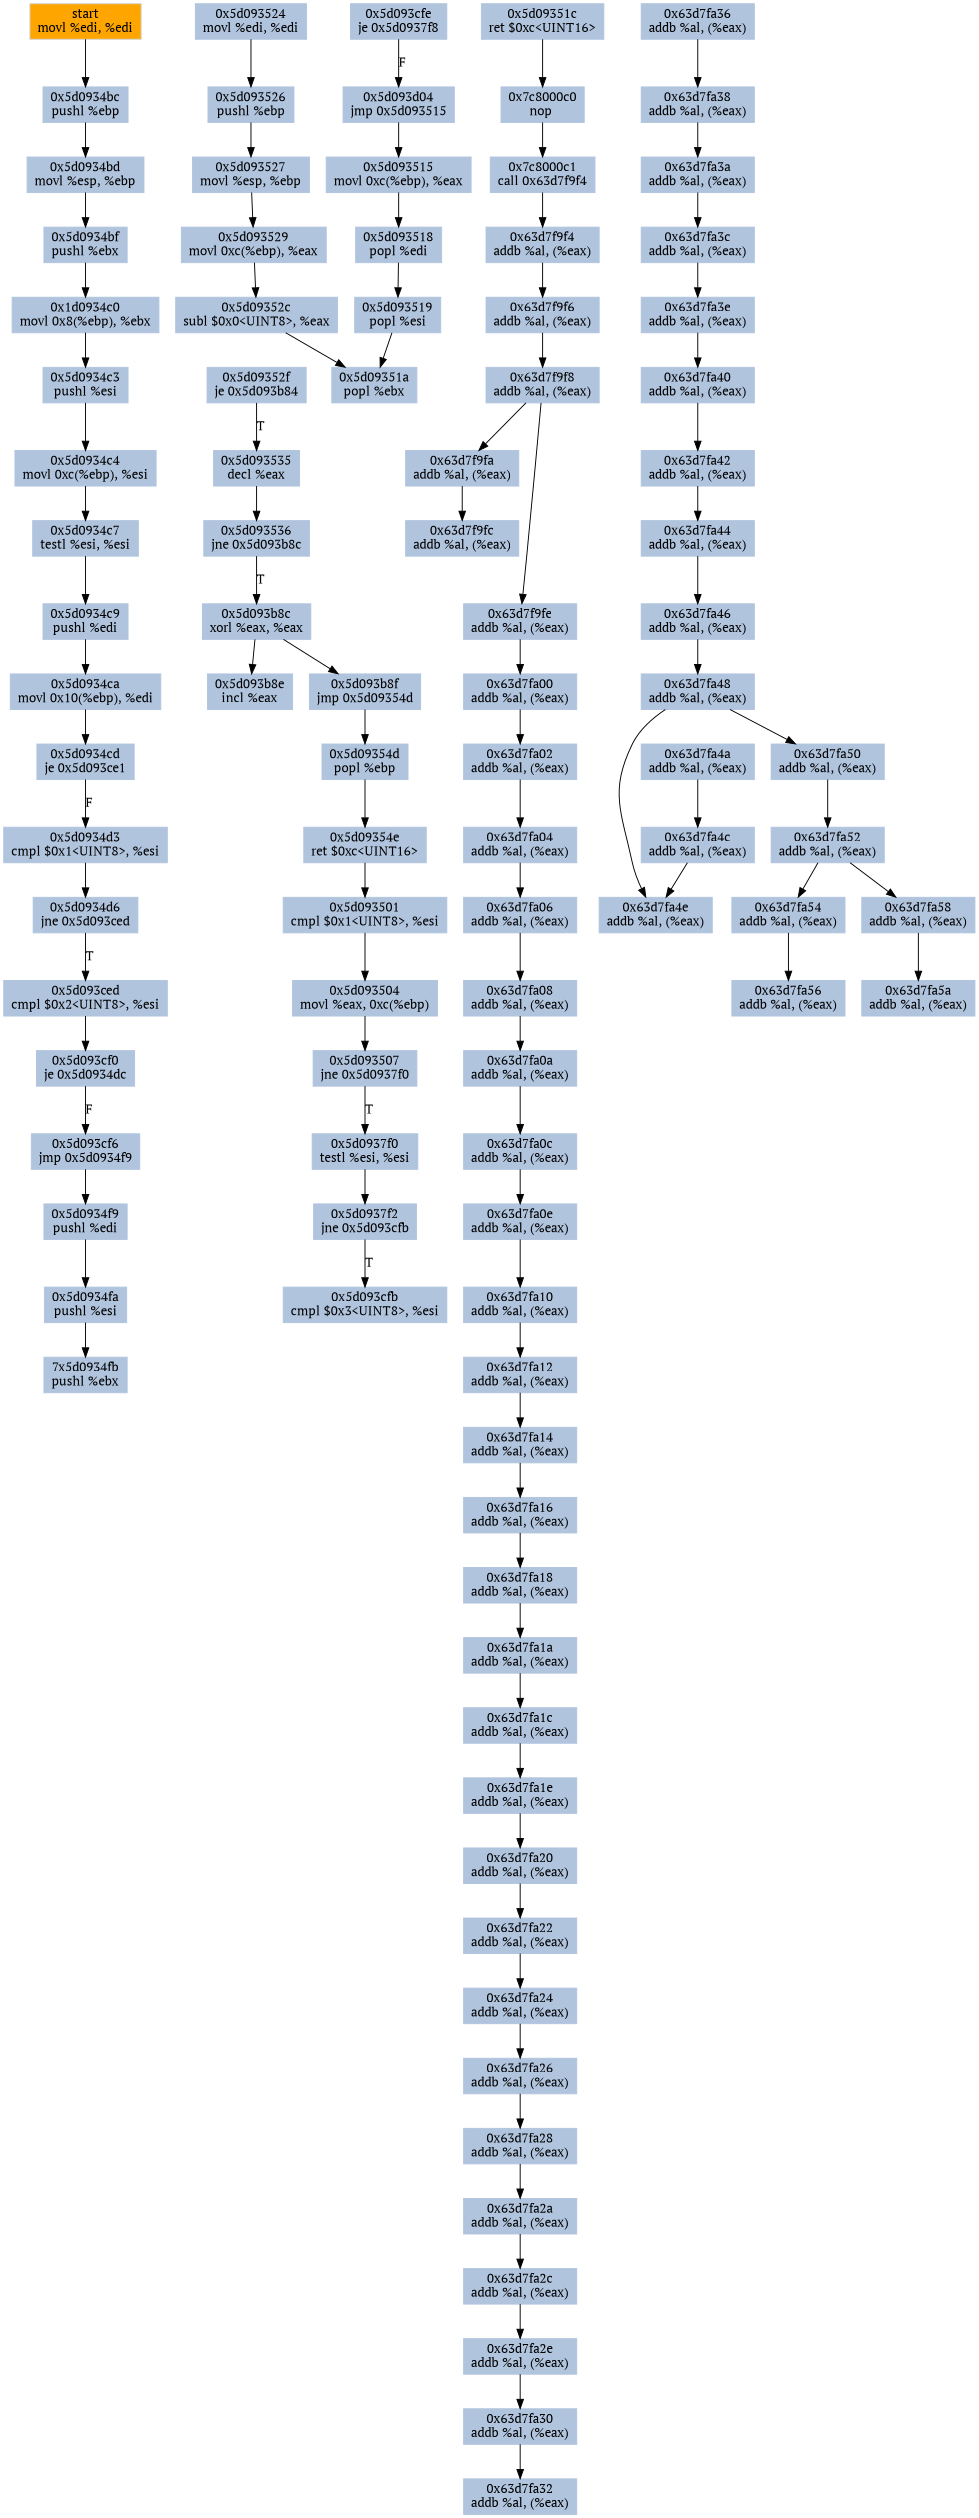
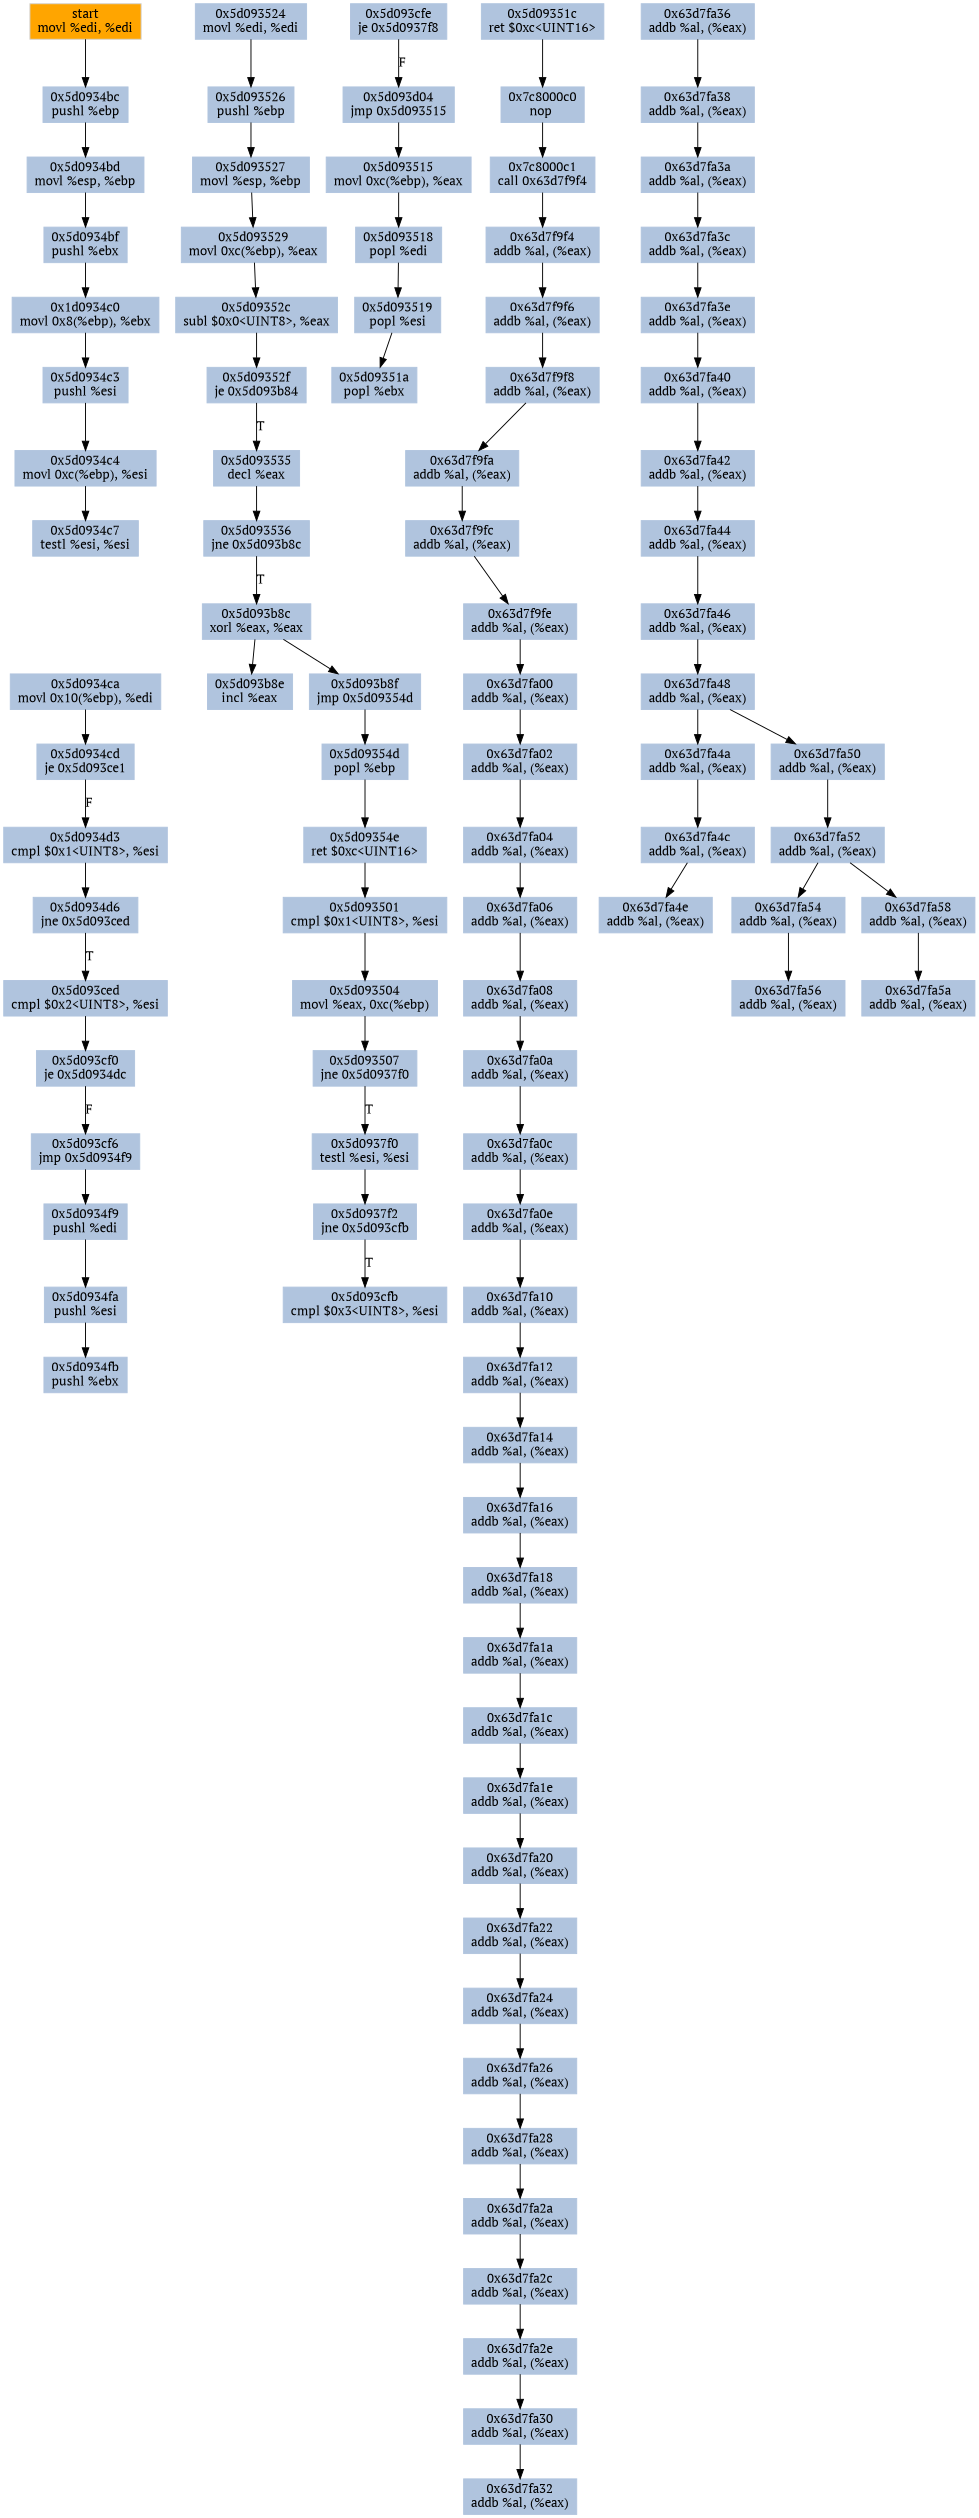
  digraph {
    fontname="PT Serif"
    node [color=lightsteelblue fillcolor=lightsteelblue fontname="PT Serif" shape=rectangle style=filled]
    edge [color="#000000" fontname="PT Serif"]
    n1 [color=lightgrey fillcolor=orange label="start\nmovl %edi, %edi"]
    n2 [label="0x5d0934bc\npushl %ebp"]
    n3 [label="0x5d0934bd\nmovl %esp, %ebp"]
    n4 [label="0x5d0934bf\npushl %ebx"]
    n5 [label="0x1d0934c0\nmovl 0x8(%ebp), %ebx"]
    n6 [label="0x5d0934c3\npushl %esi"]
    n7 [label="0x5d0934c4\nmovl 0xc(%ebp), %esi"]
    n8 [label="0x5d0934c7\ntestl %esi, %esi"]
-   n9 [label="0x5d0934c9\npushl %edi"]
    n10 [label="0x5d0934ca\nmovl 0x10(%ebp), %edi"]
    n11 [label="0x5d0934cd\nje 0x5d093ce1"]
    n12 [label="0x5d0934d3\ncmpl $0x1<UINT8>, %esi"]
    n13 [label="0x5d0934d6\njne 0x5d093ced"]
    n14 [label="0x5d093ced\ncmpl $0x2<UINT8>, %esi"]
    n15 [label="0x5d093cf0\nje 0x5d0934dc"]
    n16 [label="0x5d093cf6\njmp 0x5d0934f9"]
    n17 [label="0x5d0934f9\npushl %edi"]
    n18 [label="0x5d0934fa\npushl %esi"]
-   n19 [label="7x5d0934fb\npushl %ebx"]
+   n19 [label="0x5d0934fb\npushl %ebx"]
    n20 [label="0x5d093524\nmovl %edi, %edi"]
    n21 [label="0x5d093526\npushl %ebp"]
    n22 [label="0x5d093527\nmovl %esp, %ebp"]
    n23 [label="0x5d093529\nmovl 0xc(%ebp), %eax"]
    n24 [label="0x5d09352c\nsubl $0x0<UINT8>, %eax"]
    n25 [label="0x5d09352f\nje 0x5d093b84"]
    n26 [label="0x5d093535\ndecl %eax"]
    n27 [label="0x5d093536\njne 0x5d093b8c"]
    n28 [label="0x5d093b8c\nxorl %eax, %eax"]
    n29 [label="0x5d093b8e\nincl %eax"]
    n30 [label="0x5d093b8f\njmp 0x5d09354d"]
    n31 [label="0x5d09354d\npopl %ebp"]
    n32 [label="0x5d09354e\nret $0xc<UINT16>"]
    n33 [label="0x5d093501\ncmpl $0x1<UINT8>, %esi"]
    n34 [label="0x5d093504\nmovl %eax, 0xc(%ebp)"]
    n35 [label="0x5d093507\njne 0x5d0937f0"]
    n36 [label="0x5d0937f0\ntestl %esi, %esi"]
    n37 [label="0x5d0937f2\njne 0x5d093cfb"]
    n38 [label="0x5d093cfb\ncmpl $0x3<UINT8>, %esi"]
    n39 [label="0x5d093cfe\nje 0x5d0937f8"]
    n40 [label="0x5d093d04\njmp 0x5d093515"]
    n41 [label="0x5d093515\nmovl 0xc(%ebp), %eax"]
    n42 [label="0x5d093518\npopl %edi"]
    n43 [label="0x5d093519\npopl %esi"]
    n44 [label="0x5d09351a\npopl %ebx"]
    n45 [label="0x5d09351c\nret $0xc<UINT16>"]
    n46 [label="0x7c8000c0\nnop "]
    n47 [label="0x7c8000c1\ncall 0x63d7f9f4"]
    n48 [label="0x63d7f9f4\naddb %al, (%eax)"]
    n49 [label="0x63d7f9f6\naddb %al, (%eax)"]
    n50 [label="0x63d7f9f8\naddb %al, (%eax)"]
    n51 [label="0x63d7f9fa\naddb %al, (%eax)"]
    n52 [label="0x63d7f9fc\naddb %al, (%eax)"]
    n53 [label="0x63d7f9fe\naddb %al, (%eax)"]
    n54 [label="0x63d7fa00\naddb %al, (%eax)"]
    n55 [label="0x63d7fa02\naddb %al, (%eax)"]
    n56 [label="0x63d7fa04\naddb %al, (%eax)"]
    n57 [label="0x63d7fa06\naddb %al, (%eax)"]
    n58 [label="0x63d7fa08\naddb %al, (%eax)"]
    n59 [label="0x63d7fa0a\naddb %al, (%eax)"]
    n60 [label="0x63d7fa0c\naddb %al, (%eax)"]
    n61 [label="0x63d7fa0e\naddb %al, (%eax)"]
    n62 [label="0x63d7fa10\naddb %al, (%eax)"]
    n63 [label="0x63d7fa12\naddb %al, (%eax)"]
    n64 [label="0x63d7fa14\naddb %al, (%eax)"]
    n65 [label="0x63d7fa16\naddb %al, (%eax)"]
    n66 [label="0x63d7fa18\naddb %al, (%eax)"]
    n67 [label="0x63d7fa1a\naddb %al, (%eax)"]
    n68 [label="0x63d7fa1c\naddb %al, (%eax)"]
    n69 [label="0x63d7fa1e\naddb %al, (%eax)"]
    n70 [label="0x63d7fa20\naddb %al, (%eax)"]
    n71 [label="0x63d7fa22\naddb %al, (%eax)"]
    n72 [label="0x63d7fa24\naddb %al, (%eax)"]
    n73 [label="0x63d7fa26\naddb %al, (%eax)"]
    n74 [label="0x63d7fa28\naddb %al, (%eax)"]
    n75 [label="0x63d7fa2a\naddb %al, (%eax)"]
    n76 [label="0x63d7fa2c\naddb %al, (%eax)"]
    n77 [label="0x63d7fa2e\naddb %al, (%eax)"]
    n78 [label="0x63d7fa30\naddb %al, (%eax)"]
    n79 [label="0x63d7fa32\naddb %al, (%eax)"]
    n80 [label="0x63d7fa36\naddb %al, (%eax)"]
    n81 [label="0x63d7fa38\naddb %al, (%eax)"]
    n82 [label="0x63d7fa3a\naddb %al, (%eax)"]
    n83 [label="0x63d7fa3c\naddb %al, (%eax)"]
    n84 [label="0x63d7fa3e\naddb %al, (%eax)"]
    n85 [label="0x63d7fa40\naddb %al, (%eax)"]
    n86 [label="0x63d7fa42\naddb %al, (%eax)"]
    n87 [label="0x63d7fa44\naddb %al, (%eax)"]
    n88 [label="0x63d7fa46\naddb %al, (%eax)"]
    n89 [label="0x63d7fa48\naddb %al, (%eax)"]
    n90 [label="0x63d7fa4a\naddb %al, (%eax)"]
    n91 [label="0x63d7fa50\naddb %al, (%eax)"]
    n92 [label="0x63d7fa4c\naddb %al, (%eax)"]
    n93 [label="0x63d7fa4e\naddb %al, (%eax)"]
    n94 [label="0x63d7fa52\naddb %al, (%eax)"]
    n95 [label="0x63d7fa54\naddb %al, (%eax)"]
    n96 [label="0x63d7fa58\naddb %al, (%eax)"]
    n97 [label="0x63d7fa56\naddb %al, (%eax)"]
    n98 [label="0x63d7fa5a\naddb %al, (%eax)"]
    n1 -> n2
    n2 -> n3
    n3 -> n4
    n4 -> n5
    n5 -> n6
    n6 -> n7
    n7 -> n8
-   n8 -> n9
-   n9 -> n10
    n10 -> n11
    n11 -> n12 [label=F]
    n12 -> n13
    n13 -> n14 [label=T]
    n14 -> n15
    n15 -> n16 [label=F]
    n16 -> n17
    n17 -> n18
    n18 -> n19
    n20 -> n21
    n21 -> n22
    n22 -> n23
    n23 -> n24
-   n24 -> n44
+   n24 -> n25
    n25 -> n26 [label=T]
    n26 -> n27
    n27 -> n28 [label=T]
    n28 -> n29
    n28 -> n30
    n30 -> n31
    n31 -> n32
    n32 -> n33
    n33 -> n34
    n34 -> n35
    n35 -> n36 [label=T]
    n36 -> n37
    n37 -> n38 [label=T]
    n39 -> n40 [label=F]
    n40 -> n41
    n41 -> n42
    n42 -> n43
    n43 -> n44
    n45 -> n46
    n46 -> n47
    n47 -> n48
    n48 -> n49
    n49 -> n50
    n50 -> n51
    n51 -> n52
-   n50 -> n53
+   n52 -> n53
    n53 -> n54
    n54 -> n55
    n55 -> n56
    n56 -> n57
    n57 -> n58
    n58 -> n59
    n59 -> n60
    n60 -> n61
    n61 -> n62
    n62 -> n63
    n63 -> n64
    n64 -> n65
    n65 -> n66
    n66 -> n67
    n67 -> n68
    n68 -> n69
    n69 -> n70
    n70 -> n71
    n71 -> n72
    n72 -> n73
    n73 -> n74
    n74 -> n75
    n75 -> n76
    n76 -> n77
    n77 -> n78
    n78 -> n79
    n80 -> n81
    n81 -> n82
    n82 -> n83
    n83 -> n84
    n84 -> n85
    n85 -> n86
    n86 -> n87
    n87 -> n88
    n88 -> n89
-   n89 -> n93
+   n89 -> n90
    n89 -> n91
    n90 -> n92
    n91 -> n94
    n92 -> n93
    n94 -> n95
    n94 -> n96
    n95 -> n97
    n96 -> n98
  }
